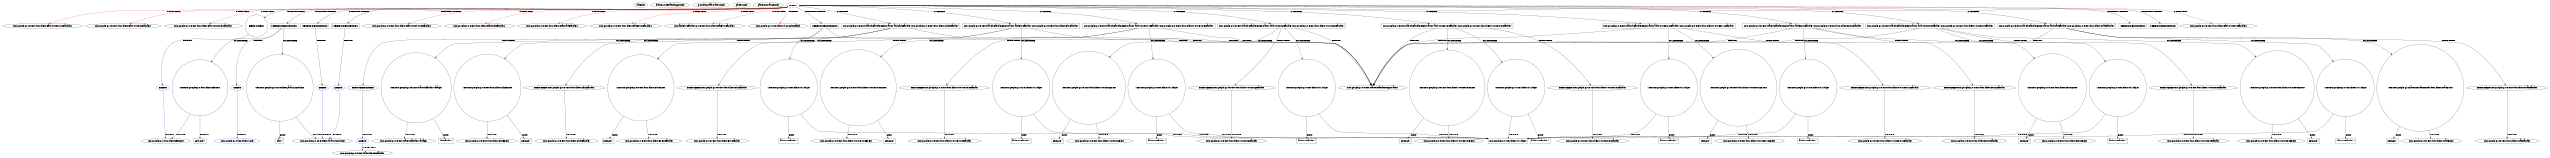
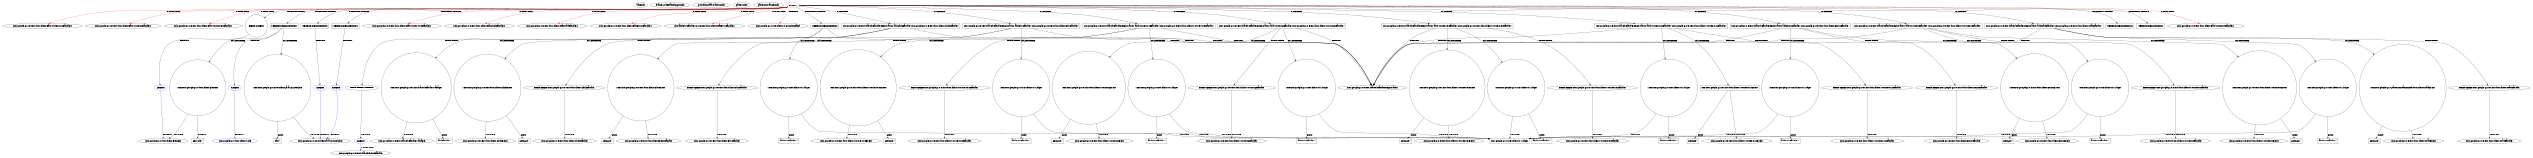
  digraph {
    node [isFrameworkType=false vertexType=VARIABLE_EXPRESION]
    baseInfo [category=pattern graphId=596 isAnonymous=false possibleRelation=true isFrameworkType="" vertexType=""]
    frameworkRelatedTypesInfo [0="com.google.gwt.event.dom.client.HasMouseUpHandlers" 1="com.google.gwt.event.dom.client.HasMouseMoveHandlers" 2="com.google.gwt.event.dom.client.HasFocusHandlers" 3="com.google.gwt.event.dom.client.HasClickHandlers" 4="com.google.gwt.event.dom.client.HasBlurHandlers" 5="com.google.gwt.event.dom.client.HasMouseOutHandlers" 6="com.google.gwt.user.client.ui.ComplexPanel" 7="com.google.gwt.event.dom.client.HasMouseDownHandlers" 8="com.google.gwt.event.dom.client.HasLoadHandlers" 9="com.google.gwt.event.dom.client.HasMouseOverHandlers" isFrameworkType="" vertexType=""]
    possibleCollaborationsInfo [0="596~FIELD_TYPE_DECLARATION-~com.google.gwt.event.dom.client.HasMouseUpHandlers com.google.gwt.event.dom.client.HasMouseMoveHandlers com.google.gwt.event.dom.client.HasFocusHandlers com.google.gwt.event.dom.client.HasClickHandlers com.google.gwt.event.dom.client.HasBlurHandlers com.google.gwt.event.dom.client.HasMouseOutHandlers com.google.gwt.user.client.ui.ComplexPanel com.google.gwt.event.dom.client.HasMouseDownHandlers com.google.gwt.event.dom.client.HasLoadHandlers com.google.gwt.event.dom.client.HasMouseOverHandlers ~com.google.gwt.dom.client.Element ~false~false" 1="596~PARAMETER_TYPE_DECLARATION-CLIENT_METHOD_DECLARATION-~com.google.gwt.event.dom.client.HasMouseUpHandlers com.google.gwt.event.dom.client.HasMouseMoveHandlers com.google.gwt.event.dom.client.HasFocusHandlers com.google.gwt.event.dom.client.HasClickHandlers com.google.gwt.event.dom.client.HasBlurHandlers com.google.gwt.event.dom.client.HasMouseOutHandlers com.google.gwt.user.client.ui.ComplexPanel com.google.gwt.event.dom.client.HasMouseDownHandlers com.google.gwt.event.dom.client.HasLoadHandlers com.google.gwt.event.dom.client.HasMouseOverHandlers ~com.google.gwt.event.shared.EventHandler ~false~false" 2="596~RETURN_TYPE_DECLARATION-CLIENT_METHOD_DECLARATION-~com.google.gwt.event.dom.client.HasMouseUpHandlers com.google.gwt.event.dom.client.HasMouseMoveHandlers com.google.gwt.event.dom.client.HasFocusHandlers com.google.gwt.event.dom.client.HasClickHandlers com.google.gwt.event.dom.client.HasBlurHandlers com.google.gwt.event.dom.client.HasMouseOutHandlers com.google.gwt.user.client.ui.ComplexPanel com.google.gwt.event.dom.client.HasMouseDownHandlers com.google.gwt.event.dom.client.HasLoadHandlers com.google.gwt.event.dom.client.HasMouseOverHandlers ~com.google.gwt.dom.client.Style ~false~false" 3="596~RETURN_TYPE_DECLARATION-CLIENT_METHOD_DECLARATION-~com.google.gwt.event.dom.client.HasMouseUpHandlers com.google.gwt.event.dom.client.HasMouseMoveHandlers com.google.gwt.event.dom.client.HasFocusHandlers com.google.gwt.event.dom.client.HasClickHandlers com.google.gwt.event.dom.client.HasBlurHandlers com.google.gwt.event.dom.client.HasMouseOutHandlers com.google.gwt.user.client.ui.ComplexPanel com.google.gwt.event.dom.client.HasMouseDownHandlers com.google.gwt.event.dom.client.HasLoadHandlers com.google.gwt.event.dom.client.HasMouseOverHandlers ~com.google.gwt.core.client.JavaScriptObject ~false~false" 4="596~RETURN_TYPE_DECLARATION-CLIENT_METHOD_DECLARATION-~com.google.gwt.event.dom.client.HasMouseUpHandlers com.google.gwt.event.dom.client.HasMouseMoveHandlers com.google.gwt.event.dom.client.HasFocusHandlers com.google.gwt.event.dom.client.HasClickHandlers com.google.gwt.event.dom.client.HasBlurHandlers com.google.gwt.event.dom.client.HasMouseOutHandlers com.google.gwt.user.client.ui.ComplexPanel com.google.gwt.event.dom.client.HasMouseDownHandlers com.google.gwt.event.dom.client.HasLoadHandlers com.google.gwt.event.dom.client.HasMouseOverHandlers ~com.google.gwt.core.client.JavaScriptObject ~false~false" isFrameworkType="" vertexType=""]
    patternInfo [frequency=2.0 patternRootClient=0 isFrameworkType="" vertexType=""]
    patternInstancesInfo [0="mguiral-GwtSvgLib~/mguiral-GwtSvgLib/GwtSvgLib-master/src/gwt/html5/svg/client/user/ui/SVGSymbolWidget.java~SVGSymbolWidget~3998" 1="mguiral-GwtSvgLib~/mguiral-GwtSvgLib/GwtSvgLib-master/src/gwt/html5/svg/client/user/ui/SVGSwitchWidget.java~SVGSwitchWidget~4001" isFrameworkType="" vertexType=""]
    n6 [label="com.google.gwt.event.dom.client.HasMouseDownHandlers" vertexType=FRAMEWORK_INTERFACE_TYPE]
    n7 [color=red label=CLIENT vertexType=ROOT_CLIENT_CLASS_DECLARATION]
    n8 [label="com.google.gwt.event.dom.client.HasMouseUpHandlers" vertexType=FRAMEWORK_INTERFACE_TYPE]
    n9 [label="com.google.gwt.event.dom.client.HasMouseOverHandlers" vertexType=FRAMEWORK_INTERFACE_TYPE]
    n10 [label="FIELD:CLIENT" shape=circle vertexType=FIELD_DECLARATION]
    n11 [label="com.google.gwt.event.dom.client.HasMouseMoveHandlers" vertexType=FRAMEWORK_INTERFACE_TYPE]
    n12 [label="com.google.gwt.event.dom.client.HasClickHandlers" vertexType=FRAMEWORK_INTERFACE_TYPE]
    n13 [label="com.google.gwt.event.dom.client.HasLoadHandlers" vertexType=FRAMEWORK_INTERFACE_TYPE]
    n14 [label="com.google.gwt.event.dom.client.HasFocusHandlers" vertexType=FRAMEWORK_INTERFACE_TYPE]
    n15 [label="com.addBlurHandler.gwt.event.dom.client.HasBlurHandlers" vertexType=FRAMEWORK_INTERFACE_TYPE]
    n16 [label="com.google.gwt.user.client.ui.ComplexPanel" vertexType=FRAMEWORK_CLASS_TYPE]
    n17 [label=METHOD_DECLARATION shape=box vertexType=CLIENT_METHOD_DECLARATION]
    n18 [label=METHOD_DECLARATION shape=box vertexType=CLIENT_METHOD_DECLARATION]
    n19 [label=METHOD_DECLARATION shape=box vertexType=CLIENT_METHOD_DECLARATION]
    n20 [label="com.google.gwt.event.shared.HandlerRegistration addLoadHandler(com.google.gwt.event.dom.client.LoadHandler)" shape=box vertexType=OVERRIDING_METHOD_DECLARATION]
    n21 [label="com.google.gwt.event.shared.HandlerRegistration addClickHandler(com.google.gwt.event.dom.client.ClickHandler)" shape=box vertexType=OVERRIDING_METHOD_DECLARATION]
    n22 [label="com.google.gwt.event.shared.HandlerRegistration addBlurHandler(com.google.gwt.event.dom.client.BlurHandler)" shape=box vertexType=OVERRIDING_METHOD_DECLARATION]
    n23 [label="com.google.gwt.event.shared.HandlerRegistration addMouseMoveHandler(com.google.gwt.event.dom.client.MouseMoveHandler)" shape=box vertexType=OVERRIDING_METHOD_DECLARATION]
    n24 [label="com.google.gwt.event.shared.HandlerRegistration addMouseUpHandler(com.google.gwt.event.dom.client.MouseUpHandler)" shape=box vertexType=OVERRIDING_METHOD_DECLARATION]
    n25 [label=METHOD_DECLARATION shape=box vertexType=CLIENT_METHOD_DECLARATION]
    n26 [label=METHOD_DECLARATION shape=box vertexType=CLIENT_METHOD_DECLARATION]
    n27 [label=METHOD_DECLARATION shape=box vertexType=CLIENT_METHOD_DECLARATION]
    n28 [label="com.google.gwt.event.shared.HandlerRegistration addMouseOverHandler(com.google.gwt.event.dom.client.MouseOverHandler)" shape=box vertexType=OVERRIDING_METHOD_DECLARATION]
    n29 [label="com.google.gwt.event.dom.client.HasMouseOutHandlers" vertexType=FRAMEWORK_INTERFACE_TYPE]
    n30 [label="com.google.gwt.event.shared.HandlerRegistration addMouseDownHandler(com.google.gwt.event.dom.client.MouseDownHandler)" shape=box vertexType=OVERRIDING_METHOD_DECLARATION]
    n31 [label="com.google.gwt.event.shared.HandlerRegistration addFocusHandler(com.google.gwt.event.dom.client.FocusHandler)" shape=box vertexType=OVERRIDING_METHOD_DECLARATION]
    n32 [label="com.google.gwt.event.shared.HandlerRegistration addMouseOutHandler(com.google.gwt.event.dom.client.MouseOutHandler)" shape=box vertexType=OVERRIDING_METHOD_DECLARATION]
    n33 [color=blue label=CLIENT vertexType=REFERENCE_CLIENT_CLASS_DECLARATION]
-   n34 [label="PARAMETER:CLIENT" vertexType=PARAMETER_DECLARATION]
+   n34 [label="PARAMETER:METHOD" vertexType=PARAMETER_DECLARATION]
    n35 [label="VAR:com.google.gwt.event.shared.HandlerManager" shape=circle]
    n36 [label="com.google.gwt.event.shared.HandlerRegistration" vertexType=FRAMEWORK_INTERFACE_TYPE]
    n37 [label="VAR:com.google.gwt.dom.client.Element" shape=circle]
    n38 [label="VAR:com.google.gwt.core.client.JavaScriptObject" shape=circle]
    n39 [color=blue label=CLIENT vertexType=REFERENCE_CLIENT_CLASS_DECLARATION]
    n40 [label="VAR:com.google.gwt.user.client.ui.Widget" shape=circle]
    n41 [label="VAR:com.google.gwt.patternInstancesInfo.dom.client.LoadEvent" shape=circle]
    n42 [label="PARAMETER:com.google.gwt.event.dom.client.LoadHandler" vertexType=PARAMETER_DECLARATION]
    n43 [label="VAR:com.google.gwt.event.dom.client.ClickEvent" shape=circle]
    n44 [label="PARAMETER:com.google.gwt.event.dom.client.ClickHandler" vertexType=PARAMETER_DECLARATION]
    n45 [label="VAR:com.google.gwt.user.client.ui.Widget" shape=circle]
    n46 [label="VAR:com.google.gwt.user.client.ui.Widget" shape=circle]
    n47 [label="VAR:com.google.gwt.event.dom.client.BlurEvent" shape=circle]
    n48 [label="PARAMETER:com.google.gwt.event.dom.client.BlurHandler" vertexType=PARAMETER_DECLARATION]
    n49 [label="PARAMETER:com.google.gwt.event.dom.client.MouseMoveHandler" vertexType=PARAMETER_DECLARATION]
    n50 [label="VAR:com.google.gwt.user.client.ui.Widget" shape=circle]
    n51 [label="VAR:com.google.gwt.event.dom.client.MouseMoveEvent" shape=circle]
    n52 [label="PARAMETER:com.google.gwt.event.dom.client.MouseUpHandler" vertexType=PARAMETER_DECLARATION]
    n53 [label="VAR:com.google.gwt.user.client.ui.Widget" shape=circle]
    n54 [label="VAR:com.google.gwt.event.dom.client.MouseUpEvent" shape=circle]
    n55 [color=blue label=CLIENT vertexType=REFERENCE_CLIENT_CLASS_DECLARATION]
    n56 [color=blue label=CLIENT vertexType=REFERENCE_CLIENT_CLASS_DECLARATION]
    n57 [label="VAR:com.google.gwt.user.client.ui.Widget" shape=circle]
    n58 [label="VAR:com.google.gwt.event.dom.client.MouseOverEvent" shape=circle]
    n59 [label="PARAMETER:com.google.gwt.event.dom.client.MouseOverHandler" vertexType=PARAMETER_DECLARATION]
    n60 [label="PARAMETER:com.google.gwt.event.dom.client.MouseDownHandler" vertexType=PARAMETER_DECLARATION]
    n61 [label="VAR:com.google.gwt.user.client.ui.Widget" shape=circle]
-   n62 [label="VAR:com.google.gwt.event.dom.client.MouseDownEvent" shape=circle]
+   n62 [label="VAR:com.google.gwt.event.dom.client.MouseDownEvent" shape=box]
    n63 [label="VAR:com.google.gwt.user.client.ui.Widget" shape=circle]
    n64 [label="PARAMETER:com.google.gwt.event.dom.client.FocusHandler" vertexType=PARAMETER_DECLARATION]
    n65 [label="VAR:com.google.gwt.event.dom.client.FocusEvent" shape=circle]
    n66 [label="VAR:com.google.gwt.user.client.ui.Widget" shape=circle]
    n67 [label="VAR:com.google.gwt.event.dom.client.MouseOutEvent" shape=circle]
    n68 [label="PARAMETER:com.google.gwt.event.dom.client.MouseOutHandler" vertexType=PARAMETER_DECLARATION]
    n69 [label="com.google.gwt.dom.client.Element" vertexType=FRAMEWORK_CLASS_TYPE]
    n70 [color=blue label=CLIENT vertexType=REFERENCE_CLIENT_CLASS_DECLARATION]
    n71 [label="addHandler()" shape=box vertexType=INSIDE_CALL]
    n72 [label="com.google.gwt.event.shared.HandlerManager" vertexType=FRAMEWORK_CLASS_TYPE]
    n73 [label="com.google.gwt.event.shared.EventHandler" vertexType=FRAMEWORK_INTERFACE_TYPE]
    n74 [label="getStyle()" shape=box vertexType=INSIDE_CALL]
    n75 [label="com.google.gwt.core.client.JavaScriptObject" vertexType=FRAMEWORK_CLASS_TYPE]
    n76 [label="cast()" shape=box vertexType=INSIDE_CALL]
    n77 [color=blue label="com.google.gwt.dom.client.Style" vertexType=FRAMEWORK_CLASS_TYPE]
    n78 [label="com.google.gwt.user.client.ui.Widget" shape=box vertexType=FRAMEWORK_CLASS_TYPE]
    n79 [label="addDomHandler()" shape=box vertexType=INSIDE_CALL]
    n80 [label="getType()" shape=box vertexType=INSIDE_CALL]
    n81 [label="com.google.gwt.event.dom.client.LoadEvent" vertexType=FRAMEWORK_CLASS_TYPE]
    n82 [label="com.google.gwt.event.dom.client.LoadHandler" vertexType=FRAMEWORK_INTERFACE_TYPE]
    n83 [label="com.google.gwt.event.dom.client.ClickEvent" vertexType=FRAMEWORK_CLASS_TYPE]
    n84 [label="getType()" shape=box vertexType=INSIDE_CALL]
    n85 [label="com.google.gwt.event.dom.client.ClickHandler" vertexType=FRAMEWORK_INTERFACE_TYPE]
    n86 [label="addDomHandler()" shape=box vertexType=INSIDE_CALL]
    n87 [label="addDomHandler()" shape=box vertexType=INSIDE_CALL]
    n88 [label="getType()" shape=box vertexType=INSIDE_CALL]
    n89 [label="com.google.gwt.event.dom.client.EventHandler" vertexType=FRAMEWORK_CLASS_TYPE]
    n90 [label="com.google.gwt.event.dom.client.BlurHandler" vertexType=FRAMEWORK_INTERFACE_TYPE]
    n91 [label="com.google.gwt.event.dom.client.MouseMoveHandler" vertexType=FRAMEWORK_INTERFACE_TYPE]
    n92 [label="addDomHandler()" shape=box vertexType=INSIDE_CALL]
    n93 [label="getType()" shape=box vertexType=INSIDE_CALL]
    n94 [label="com.google.gwt.event.dom.client.MouseMoveEvent" vertexType=FRAMEWORK_CLASS_TYPE]
    n95 [label="com.google.gwt.event.dom.client.MouseUpHandler" vertexType=FRAMEWORK_INTERFACE_TYPE]
    n96 [label="addDomHandler()" shape=box vertexType=INSIDE_CALL]
    n97 [label="com.google.gwt.event.dom.client.MouseUpEvent" vertexType=FRAMEWORK_CLASS_TYPE]
    n98 [label="getType()" shape=box vertexType=INSIDE_CALL]
    n99 [label="addDomHandler()" shape=box vertexType=INSIDE_CALL]
    n100 [label="getType()" shape=box vertexType=INSIDE_CALL]
    n101 [label="com.google.gwt.event.dom.client.MouseOverEvent" vertexType=FRAMEWORK_CLASS_TYPE]
    n102 [label="com.google.gwt.event.dom.client.MouseOverHandler" vertexType=FRAMEWORK_INTERFACE_TYPE]
    n103 [label="com.google.gwt.event.dom.client.MouseDownHandler" vertexType=FRAMEWORK_INTERFACE_TYPE]
    n104 [label="addDomHandler()" shape=box vertexType=INSIDE_CALL]
    n105 [label="com.google.gwt.event.dom.client.MouseDownEvent" vertexType=FRAMEWORK_CLASS_TYPE]
    n106 [label="getType()" shape=box vertexType=INSIDE_CALL]
    n107 [label="addDomHandler()" shape=box vertexType=INSIDE_CALL]
    n108 [label="com.google.gwt.event.dom.client.FocusHandler" vertexType=FRAMEWORK_INTERFACE_TYPE]
    n109 [label="getType()" shape=box vertexType=INSIDE_CALL]
    n110 [label="com.google.gwt.event.dom.client.FocusEvent" vertexType=FRAMEWORK_CLASS_TYPE]
    n111 [label="addDomHandler()" shape=box vertexType=INSIDE_CALL]
    n112 [label="com.google.gwt.event.dom.client.MouseOutEvent" vertexType=FRAMEWORK_CLASS_TYPE]
    n113 [label="getType()" shape=box vertexType=INSIDE_CALL]
    n114 [label="com.google.gwt.event.dom.client.MouseOutHandler" vertexType=FRAMEWORK_INTERFACE_TYPE]
    n7 -> n6 [color=red label=IMPLEMENT]
    n7 -> n8 [color=red label=IMPLEMENT]
    n7 -> n9 [color=red label=IMPLEMENT]
    n7 -> n10 [label=DECLARE_FIELD]
    n7 -> n11 [color=red label=IMPLEMENT]
    n7 -> n12 [color=red label=IMPLEMENT]
    n7 -> n13 [color=red label=IMPLEMENT]
    n7 -> n14 [color=red label=IMPLEMENT]
    n7 -> n15 [color=red label=IMPLEMENT]
    n7 -> n16 [color=red label=EXTEND]
    n7 -> n17 [label=DECLARE_METHOD]
    n7 -> n18 [label=DECLARE_METHOD]
    n7 -> n19 [label=DECLARE_METHOD]
    n7 -> n20 [label=OVERRIDE]
    n7 -> n21 [label=OVERRIDE]
    n7 -> n22 [label=OVERRIDE]
    n7 -> n23 [label=OVERRIDE]
    n7 -> n24 [label=OVERRIDE]
    n7 -> n25 [label=DECLARE_METHOD]
    n7 -> n26 [label=DECLARE_METHOD]
    n7 -> n27 [label=DECLARE_METHOD]
    n7 -> n28 [label=OVERRIDE]
    n7 -> n29 [color=red label=IMPLEMENT]
    n7 -> n30 [label=OVERRIDE]
    n7 -> n31 [label=OVERRIDE]
    n7 -> n32 [label=OVERRIDE]
    n10 -> n33 [label=OF_TYPE]
    n17 -> n34 [label=PARAMETER]
    n17 -> n35 [label=INSTANTIATE]
    n17 -> n36 [label=RETURN]
    n18 -> n37 [label=INSTANTIATE]
    n18 -> n38 [label=INSTANTIATE]
    n18 -> n39 [label=RETURN]
    n20 -> n36 [label=RETURN]
    n20 -> n40 [label=INSTANTIATE]
    n20 -> n41 [label=INSTANTIATE]
    n20 -> n42 [label=PARAMETER]
    n21 -> n36 [label=RETURN]
    n21 -> n43 [label=INSTANTIATE]
    n21 -> n44 [label=PARAMETER]
    n21 -> n45 [label=INSTANTIATE]
    n22 -> n36 [label=RETURN]
    n22 -> n46 [label=INSTANTIATE]
    n22 -> n47 [label=INSTANTIATE]
    n22 -> n48 [label=PARAMETER]
    n23 -> n36 [label=RETURN]
    n23 -> n49 [label=PARAMETER]
    n23 -> n50 [label=INSTANTIATE]
    n23 -> n51 [label=INSTANTIATE]
    n24 -> n36 [label=RETURN]
    n24 -> n52 [label=PARAMETER]
    n24 -> n53 [label=INSTANTIATE]
    n24 -> n54 [label=INSTANTIATE]
    n26 -> n55 [label=RETURN]
    n27 -> n56 [label=RETURN]
    n28 -> n36 [label=RETURN]
    n28 -> n57 [label=INSTANTIATE]
    n28 -> n58 [label=INSTANTIATE]
    n28 -> n59 [label=PARAMETER]
    n30 -> n36 [label=RETURN]
    n30 -> n60 [label=PARAMETER]
    n30 -> n61 [label=INSTANTIATE]
    n30 -> n62 [label=INSTANTIATE]
    n31 -> n36 [label=RETURN]
    n31 -> n63 [label=INSTANTIATE]
    n31 -> n64 [label=PARAMETER]
    n31 -> n65 [label=INSTANTIATE]
    n32 -> n36 [label=RETURN]
    n32 -> n66 [label=INSTANTIATE]
    n32 -> n67 [label=INSTANTIATE]
    n32 -> n68 [label=PARAMETER]
    n33 -> n69 [color=blue label=EXTEND]
    n34 -> n70 [label=OF_TYPE]
    n35 -> n71 [label=CALL]
    n35 -> n72 [label=OF_TYPE]
    n37 -> n69 [label=OF_TYPE]
    n37 -> n74 [label=EXTEND]
    n38 -> n75 [label=OF_TYPE]
    n38 -> n76 [label=CALL]
    n39 -> n77 [color=blue label=EXTEND]
    n40 -> n78 [label=OF_TYPE]
    n40 -> n79 [label=CALL]
    n41 -> n80 [label=CALL]
    n41 -> n81 [label=OF_TYPE]
    n42 -> n82 [label=OF_TYPE]
    n43 -> n83 [label=OF_TYPE]
    n43 -> n84 [label=CALL]
    n44 -> n85 [label=OF_TYPE]
    n45 -> n78 [label=OF_TYPE]
    n45 -> n86 [label=CALL]
    n46 -> n78 [label=OF_TYPE]
    n46 -> n87 [label=CALL]
    n47 -> n88 [label=CALL]
    n47 -> n89 [label=OF_TYPE]
    n48 -> n90 [label=OF_TYPE]
    n49 -> n91 [label=OF_TYPE]
    n50 -> n78 [label=OF_TYPE]
    n50 -> n92 [label=CALL]
    n51 -> n93 [label=CALL]
    n51 -> n94 [label=OF_TYPE]
    n52 -> n95 [label=OF_TYPE]
    n53 -> n78 [label=OF_TYPE]
    n53 -> n96 [label=CALL]
    n54 -> n97 [label=OF_TYPE]
    n54 -> n98 [label=CALL]
    n55 -> n75 [color=blue label=EXTEND]
    n56 -> n75 [color=blue label=EXTEND]
    n57 -> n78 [label=OF_TYPE]
    n57 -> n99 [label=CALL]
    n58 -> n100 [label=CALL]
    n58 -> n101 [label=OF_TYPE]
    n59 -> n102 [label=OF_TYPE]
    n60 -> n103 [label=OF_TYPE]
    n61 -> n78 [label=OF_TYPE]
    n61 -> n104 [label=CALL]
    n62 -> n105 [label=OF_TYPE]
    n62 -> n106 [label=CALL]
    n63 -> n78 [label=OF_TYPE]
    n63 -> n107 [label=CALL]
    n64 -> n108 [label=OF_TYPE]
    n65 -> n109 [label=CALL]
    n65 -> n110 [label=OF_TYPE]
    n66 -> n78 [label=OF_TYPE]
    n66 -> n111 [label=CALL]
    n67 -> n112 [label=OF_TYPE]
    n67 -> n113 [label=CALL]
    n68 -> n114 [label=OF_TYPE]
    n70 -> n73 [color=blue label=IMPLEMENT]
  }
